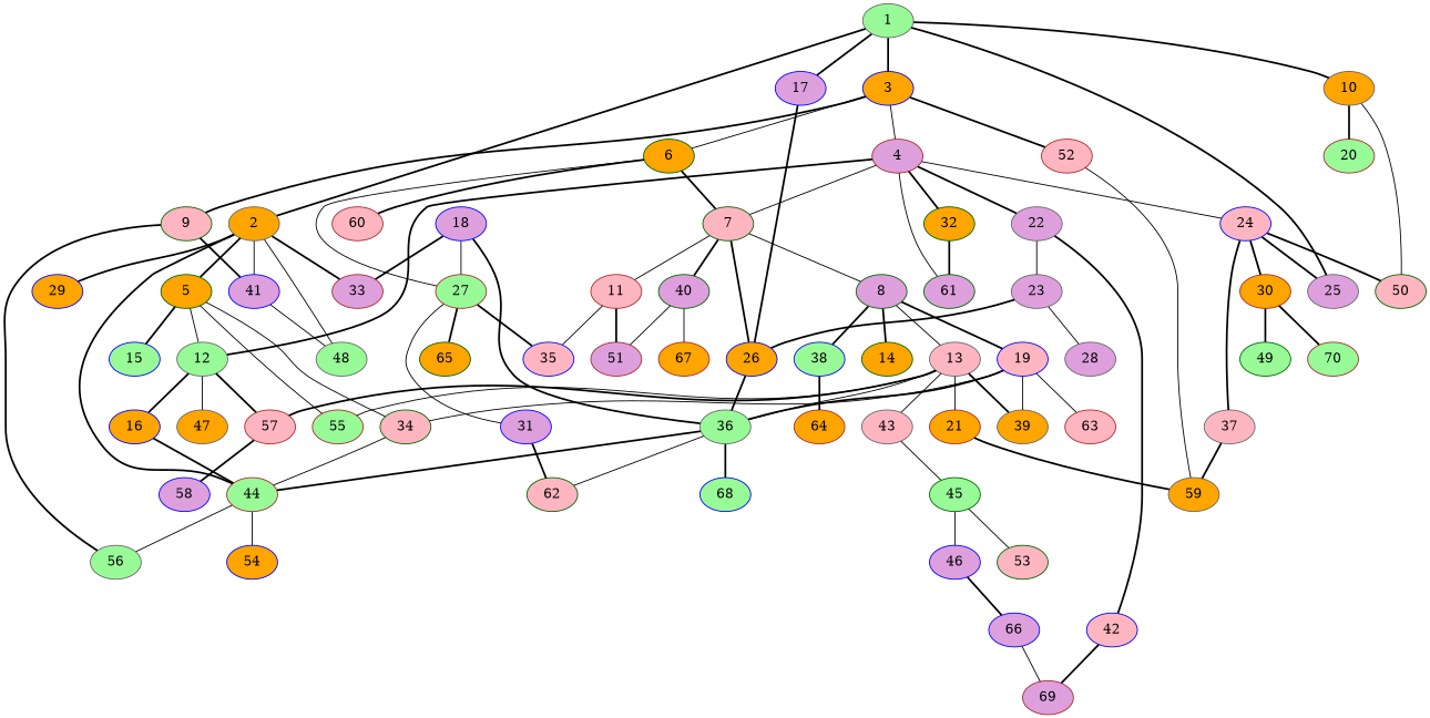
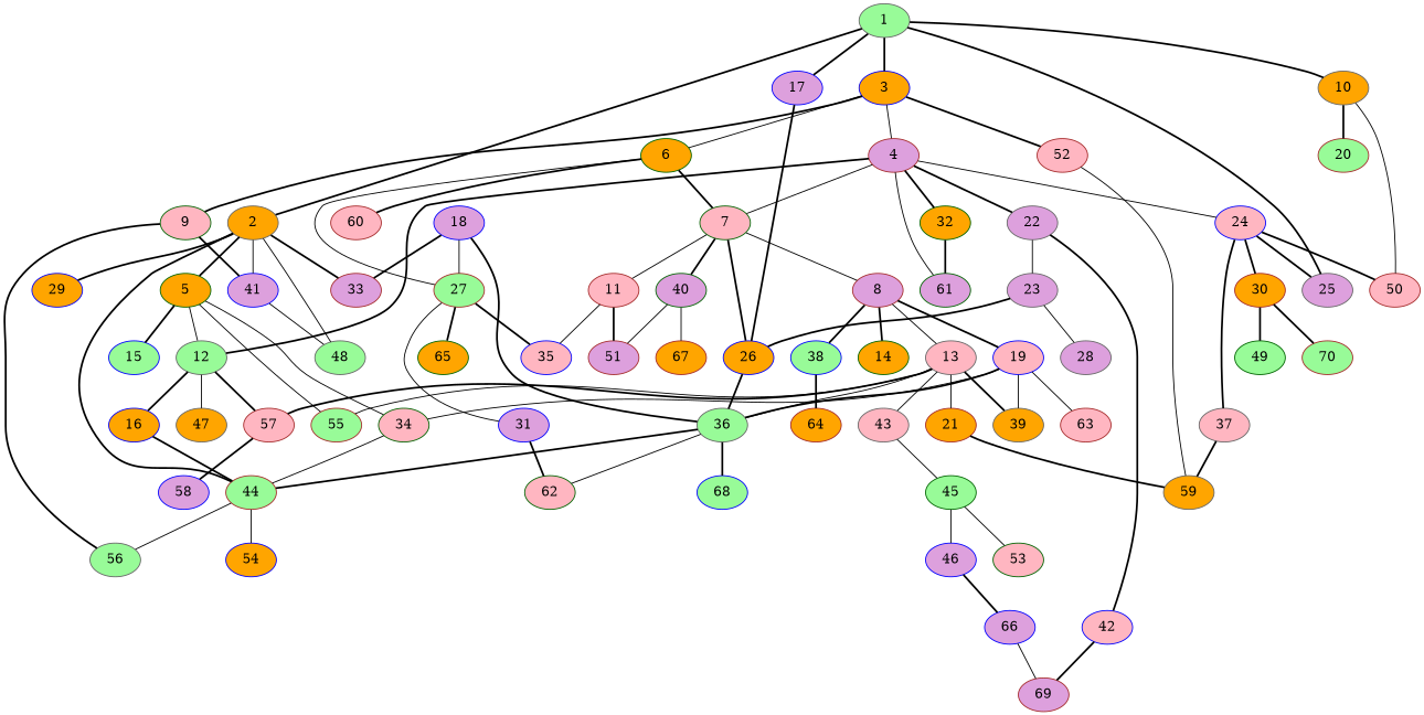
  graph {
    node [color=blue fillcolor=orange style=filled]
    edge [style=bold]
    1 [color=gray40 fillcolor=palegreen]
    2 [color=gray40]
    3
    10 [color=gray40]
    17 [fillcolor=plum]
    25 [color=gray40 fillcolor=plum]
    5 [color=darkgreen]
    29
    33 [color=brown fillcolor=plum]
    41 [fillcolor=plum]
    44 [color=brown fillcolor=palegreen]
    48 [color=gray40 fillcolor=palegreen]
    4 [color=brown fillcolor=plum]
    6 [color=darkgreen]
    9 [color=darkgreen fillcolor=lightpink]
    52 [color=brown fillcolor=lightpink]
    20 [color=brown fillcolor=palegreen]
-   50 [color=darkgreen fillcolor=lightpink]
+   50 [color=brown fillcolor=lightpink]
    26
    55 [color=brown fillcolor=palegreen]
    12 [color=gray40 fillcolor=palegreen]
    15 [fillcolor=palegreen]
    34 [color=darkgreen fillcolor=lightpink]
    56 [color=gray40 fillcolor=palegreen]
    54
    7 [color=darkgreen fillcolor=lightpink]
    22 [color=gray40 fillcolor=plum]
    24 [fillcolor=lightpink]
    32 [color=darkgreen]
    61 [color=darkgreen fillcolor=plum]
    27 [color=brown fillcolor=palegreen]
    60 [color=brown fillcolor=lightpink]
    59 [color=gray40]
-   8 [color=darkgreen fillcolor=plum]
+   8 [color=brown fillcolor=plum]
    11 [color=brown fillcolor=lightpink]
    40 [color=darkgreen fillcolor=plum]
    16
    47 [color=gray40]
    57 [color=brown fillcolor=lightpink]
    23 [color=gray40 fillcolor=plum]
    42 [fillcolor=lightpink]
    30 [color=brown]
    37 [color=gray40 fillcolor=lightpink]
    35 [fillcolor=lightpink]
    31 [fillcolor=plum]
    65 [color=darkgreen]
    13 [color=gray40 fillcolor=lightpink]
    14 [color=darkgreen]
    19 [fillcolor=lightpink]
    38 [fillcolor=palegreen]
    51 [color=brown fillcolor=plum]
    36 [color=gray40 fillcolor=palegreen]
    67 [color=brown]
    21 [color=brown]
    39 [color=gray40]
    43 [color=gray40 fillcolor=lightpink]
    18 [fillcolor=plum]
    63 [color=brown fillcolor=lightpink]
    64 [color=brown]
    58 [fillcolor=plum]
    62 [color=darkgreen fillcolor=lightpink]
    68 [fillcolor=palegreen]
    45 [color=darkgreen fillcolor=palegreen]
    28 [color=gray40 fillcolor=plum]
    69 [color=brown fillcolor=plum]
    49 [color=darkgreen fillcolor=palegreen]
    70 [color=brown fillcolor=palegreen]
    46 [fillcolor=plum]
    53 [color=darkgreen fillcolor=lightpink]
    66 [fillcolor=plum]
    1 -- 2
    1 -- 3
    1 -- 10
    1 -- 17
    1 -- 25
    2 -- 5
    2 -- 29
    2 -- 33
    2 -- 41 [style=solid]
    2 -- 44
    2 -- 48 [style=solid]
    3 -- 4 [style=solid]
    3 -- 6 [style=solid]
    3 -- 9
    3 -- 52
    10 -- 20
    10 -- 50 [style=solid]
    17 -- 26
    5 -- 55 [style=solid]
    5 -- 12 [style=solid]
    5 -- 15
    5 -- 34 [style=solid]
    41 -- 48 [style=solid]
    44 -- 56 [style=solid]
    44 -- 54 [style=solid]
    4 -- 12
    4 -- 7 [style=solid]
    4 -- 22
    4 -- 24 [style=solid]
    4 -- 32
    4 -- 61 [style=solid]
    6 -- 7
    6 -- 27 [style=solid]
    6 -- 60
    9 -- 41
    9 -- 56
    52 -- 59 [style=solid]
    26 -- 36
    12 -- 16
    12 -- 47 [style=solid]
    12 -- 57
    34 -- 44 [style=solid]
    7 -- 26
    7 -- 8 [style=solid]
    7 -- 11 [style=solid]
    7 -- 40
    22 -- 23 [style=solid]
    22 -- 42
    24 -- 25
    24 -- 50
    24 -- 30
    24 -- 37
    32 -- 61
    27 -- 35
    27 -- 31 [style=solid]
    27 -- 65
    8 -- 13 [style=solid]
    8 -- 14
    8 -- 19
    8 -- 38
    11 -- 35 [style=solid]
    11 -- 51
    40 -- 51 [style=solid]
    40 -- 67 [style=solid]
    16 -- 44
    57 -- 58
    23 -- 26
    23 -- 28 [style=solid]
    42 -- 69
    30 -- 49
    30 -- 70
    37 -- 59
    31 -- 62
    13 -- 55 [style=solid]
    13 -- 57
    13 -- 36 [style=solid]
    13 -- 21 [style=solid]
    13 -- 39
    13 -- 43 [style=solid]
    19 -- 34 [style=solid]
    19 -- 36
    19 -- 39 [style=solid]
    19 -- 63 [style=solid]
    38 -- 64
    36 -- 44
    36 -- 62 [style=solid]
    36 -- 68
    21 -- 59
    43 -- 45 [style=solid]
    18 -- 33
    18 -- 27 [style=solid]
    18 -- 36
    45 -- 46 [style=solid]
    45 -- 53 [style=solid]
    46 -- 66
    66 -- 69 [style=solid]
  }
